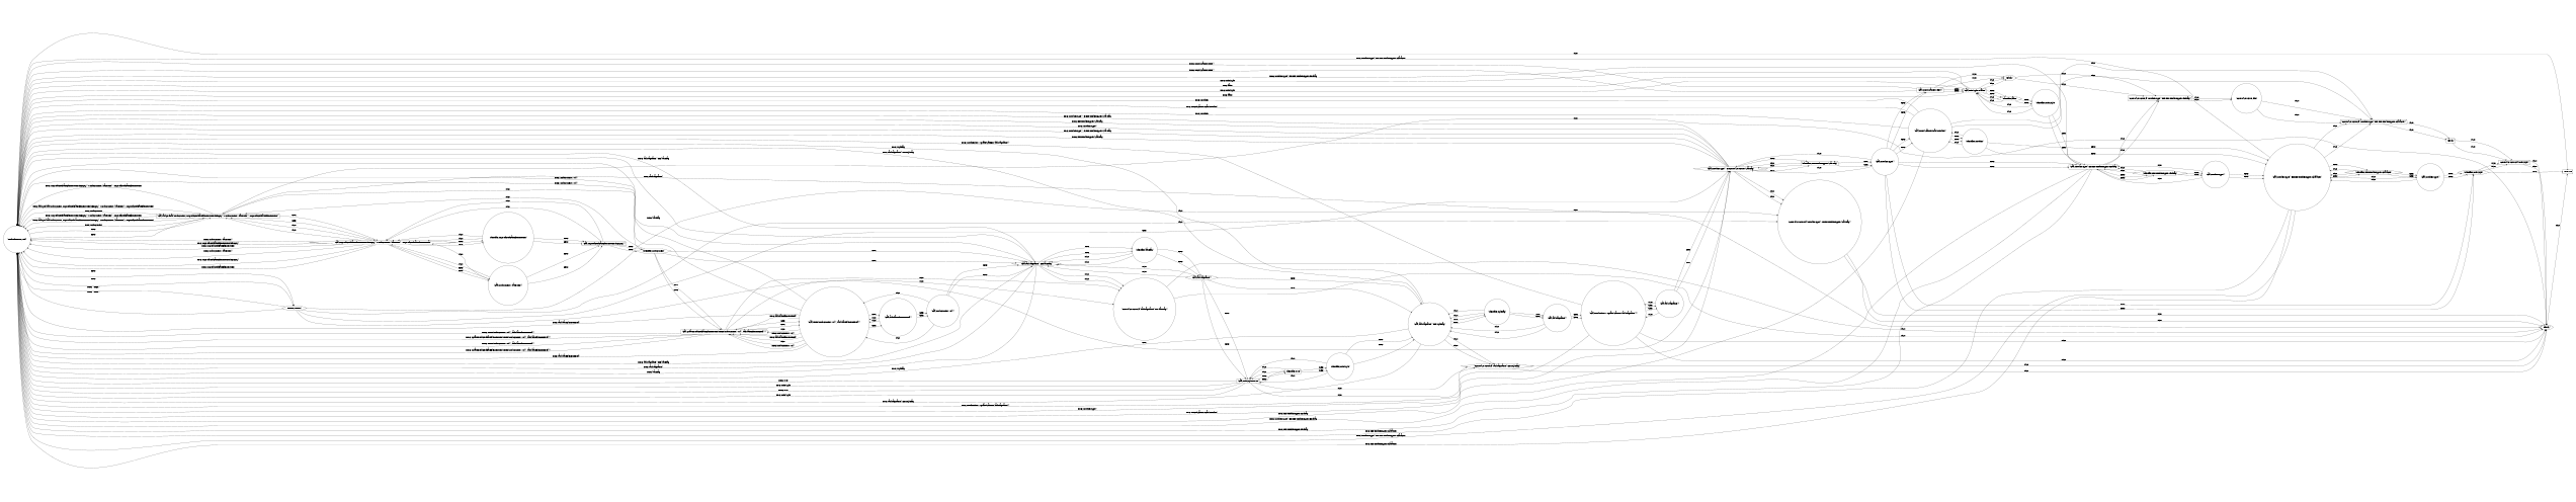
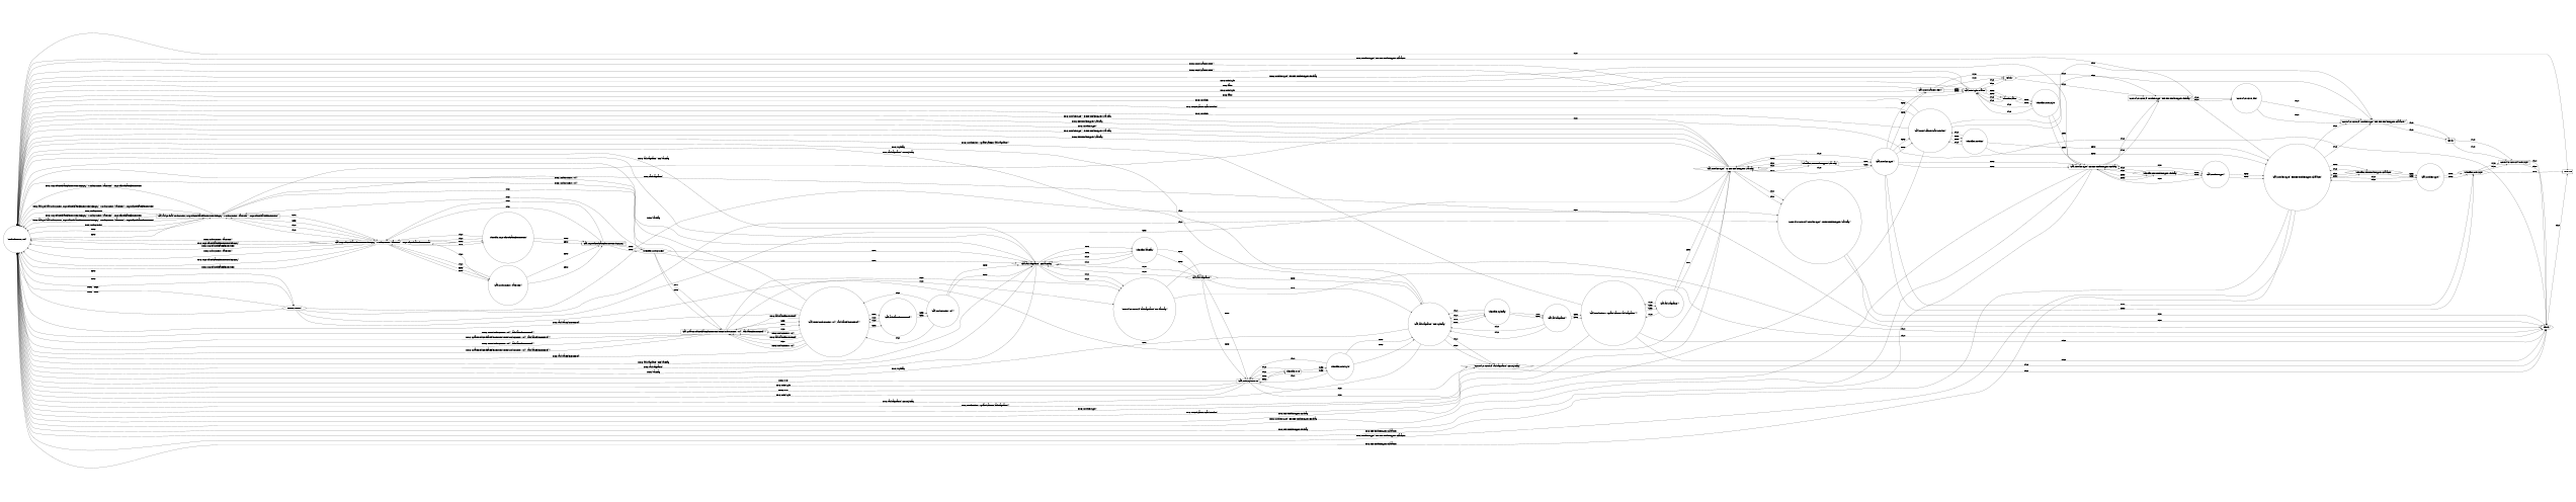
  digraph {
    rankdir=LR
    node [shape=circle]
    edge [arrowhead=tee]
    n1 [label="(MethodReturn,void)"]
    n2 [label="(Return,return;)" shape=hexagon]
    n3 [label="(Call,task.preload(m_document, m_predictedBaseElementURL.isEmpty() ? m_document->baseURL() : m_predictedBaseElementURL))" shape=note]
    1000100 [shape=note]
-   n5 [label="(Call,m_token.type() != ControlStructure::StartTag)" shape=hexagon]
+   n5 [label="(Call,m_token.type() != HTMLTokenTypes::StartTag)" shape=hexagon]
    n6 [label="(ControlStructure,if (m_token.type() != HTMLTokenTypes::StartTag))"]
    n7 [label="(Block,)" shape=hexagon]
    n8 [label="(Call,m_predictedBaseElementURL.isEmpty() ? m_document->baseURL() : m_predictedBaseElementURL)" shape=hexagon]
    n9 [label="(Identifier,HTMLTokenTypes::StartTag)" shape=note]
    n10 [label="(Call,m_token.type())"]
    n11 [label="(Identifier,m_inStyle)" shape=hexagon]
    n12 [label="(Call,m_cssScanner.scan(m_token))"]
    n13 [label="(Call,m_token.type() == HTMLTokenTypes::EndTag)" shape=note]
    n14 [label="(Call,m_cssScanner.reset())" shape=note]
    n15 [label="(ControlStructure,if (m_inStyle))" shape=note]
    n16 [label="(ControlStructure,if (m_token.type() == HTMLTokenTypes::Character))" shape=note]
    n17 [label="(Identifier,m_token)"]
    n18 [label="(ControlStructure,if (m_token.type() == HTMLTokenTypes::EndTag))" shape=note]
    n19 [label="(Identifier,HTMLTokenTypes::EndTag)" shape=hexagon]
    n20 [label="(Block,)" shape=hexagon]
    n21 [label="(Call,m_inStyle = false)" shape=note]
    n22 [label="(Call,task.tagName())"]
    n23 [label="(Call,m_tokenizer->updateStateFor(task.tagName()))"]
    n24 [label="(Identifier,styleTag)"]
    n25 [label="(Call,task.tagName() == styleTag)"]
    n26 [label="(Call,task.tagName())"]
    n27 [label="(ControlStructure,if (task.tagName() == styleTag))" shape=hexagon]
    n28 [label="(Identifier,true)" shape=note]
    n29 [label="(Call,m_inStyle = true)" shape=note]
    n30 [label="(Identifier,m_inStyle)"]
    n31 [label="(Identifier,baseTag)"]
    n32 [label="(Call,task.tagName() == baseTag)" shape=hexagon]
    n33 [label="(Call,task.tagName())" shape=hexagon]
    n34 [label="(ControlStructure,if (task.tagName() == baseTag))"]
    n35 [label="(Call,KURL(m_document->url(), task.baseElementHref()))"]
    n36 [label="(Call,task.baseElementHref())"]
    n37 [label="(Call,updatePredictedBaseElementURL(KURL(m_document->url(), task.baseElementHref())))" shape=note]
    n38 [label="(Call,m_document->url())"]
    n39 [label="(Identifier,m_document)" shape=hexagon]
    n40 [label="(Call,m_document->baseURL())"]
    n41 [label="(Identifier,m_predictedBaseElementURL)"]
    n42 [label="(Call,m_predictedBaseElementURL.isEmpty())" shape=note]
    n43 [label="(Block,)" shape=note]
    n44 [label="(Call,m_token.type() == HTMLTokenTypes::Character)"]
    n45 [label="(Identifier,HTMLTokenTypes::Character)" shape=hexagon]
    n46 [label="(Call,m_token.type())"]
    n47 [label="(ControlStructure,else)"]
    n48 [label="(Call,m_token.type())"]
    n49 [label="(Identifier,false)" shape=hexagon]
    n50 [label="(Identifier,m_inStyle)"]
    n1 -> n2 [arrowhead=vee label="CFG: "]
    n1 -> n2 [arrowhead=vee label="CFG: "]
    n1 -> n3 [label="CFG: "]
    n1 -> n3 [arrowhead=vee label="CFG: "]
    n1 -> 1000100 [label="AST: "]
    n2 -> n1 [label="DDG: <RET>"]
    n2 -> n1 [arrowhead=vee label="DDG: <RET>"]
    n2 -> n5 [label="CFG: "]
    n2 -> n5 [arrowhead=vee label="CFG: "]
    n2 -> n6 [arrowhead=vee label="AST: "]
    n2 -> n6 [arrowhead=vee label="AST: "]
    n3 -> n1 [label="DDG: m_predictedBaseElementURL.isEmpty() ? m_document->baseURL() : m_predictedBaseElementURL"]
    n3 -> n1 [label="DDG: task.preload(m_document, m_predictedBaseElementURL.isEmpty() ? m_document->baseURL() : m_predictedBaseElementURL)"]
    n3 -> n1 [label="DDG: m_document"]
    n3 -> n1 [arrowhead=vee label="DDG: m_predictedBaseElementURL.isEmpty() ? m_document->baseURL() : m_predictedBaseElementURL"]
    n3 -> n1 [label="DDG: task.preload(m_document, m_predictedBaseElementURL.isEmpty() ? m_document->baseURL() : m_predictedBaseElementURL)"]
    n3 -> n1 [label="DDG: m_document"]
    n3 -> n7 [label="AST: "]
    n3 -> n7 [label="AST: "]
    n3 -> n8 [label="CFG: "]
    n3 -> n8 [arrowhead=vee label="CFG: "]
    n5 -> n1 [label="DDG: HTMLTokenTypes::StartTag"]
    n5 -> n1 [label="DDG: m_token.type()"]
    n5 -> n1 [arrowhead=vee label="DDG: m_token.type() != HTMLTokenTypes::StartTag"]
    n5 -> n1 [arrowhead=vee label="DDG: HTMLTokenTypes::StartTag"]
    n5 -> n1 [label="DDG: m_token.type()"]
    n5 -> n1 [label="DDG: m_token.type() != HTMLTokenTypes::StartTag"]
    n5 -> n6 [arrowhead=vee label="AST: "]
    n5 -> n6 [label="AST: "]
    n5 -> n9 [arrowhead=vee label="CFG: "]
    n5 -> n9 [arrowhead=vee label="CFG: "]
    n6 -> n7 [label="AST: "]
    n6 -> n7 [label="AST: "]
    n7 -> 1000100 [arrowhead=vee label="AST: "]
    n8 -> n1 [arrowhead=vee label="DDG: m_predictedBaseElementURL.isEmpty()"]
    n8 -> n1 [arrowhead=vee label="DDG: m_predictedBaseElementURL"]
    n8 -> n1 [label="DDG: m_document->baseURL()"]
    n8 -> n1 [arrowhead=vee label="DDG: m_predictedBaseElementURL.isEmpty()"]
    n8 -> n1 [arrowhead=vee label="DDG: m_predictedBaseElementURL"]
    n8 -> n1 [label="DDG: m_document->baseURL()"]
    n8 -> n3 [arrowhead=vee label="AST: "]
    n8 -> n3 [label="AST: "]
    n8 -> n40 [label="CFG: "]
    n8 -> n40 [arrowhead=vee label="CFG: "]
    n8 -> n41 [arrowhead=vee label="CFG: "]
    n8 -> n41 [label="CFG: "]
    n9 -> n5 [label="AST: "]
    n9 -> n5 [label="AST: "]
    n9 -> n10 [arrowhead=vee label="CFG: "]
    n9 -> n10 [arrowhead=vee label="CFG: "]
    n10 -> n5 [label="AST: "]
    n10 -> n5 [label="AST: "]
    n10 -> n11 [label="CFG: "]
    n10 -> n11 [arrowhead=vee label="CFG: "]
    n10 -> n12 [arrowhead=vee label="CFG: "]
    n10 -> n12 [label="CFG: "]
    n10 -> n13 [label="CFG: "]
    n10 -> n13 [arrowhead=vee label="CFG: "]
    n10 -> n14 [label="CFG: "]
    n10 -> n14 [arrowhead=vee label="CFG: "]
    n11 -> 1000100 [label="CFG: "]
    n11 -> n15 [arrowhead=vee label="AST: "]
    n11 -> n15 [label="AST: "]
    n12 -> n1 [label="DDG: m_token"]
    n12 -> n1 [label="DDG: m_cssScanner.scan(m_token)"]
    n12 -> n1 [arrowhead=vee label="DDG: m_token"]
    n12 -> n1 [arrowhead=vee label="DDG: m_cssScanner.scan(m_token)"]
    n12 -> n16 [arrowhead=vee label="AST: "]
    n12 -> n16 [arrowhead=vee label="AST: "]
    n12 -> n17 [arrowhead=vee label="CFG: "]
    n12 -> n17 [label="CFG: "]
    n13 -> n1 [arrowhead=vee label="DDG: HTMLTokenTypes::EndTag"]
    n13 -> n1 [arrowhead=vee label="DDG: m_token.type() == HTMLTokenTypes::EndTag"]
    n13 -> n1 [label="DDG: HTMLTokenTypes::EndTag"]
    n13 -> n1 [arrowhead=vee label="DDG: m_token.type() == HTMLTokenTypes::EndTag"]
    n13 -> n18 [arrowhead=vee label="AST: "]
    n13 -> n18 [arrowhead=vee label="AST: "]
    n13 -> n19 [label="CFG: "]
    n13 -> n19 [label="CFG: "]
    n14 -> n1 [arrowhead=vee label="DDG: m_cssScanner.reset()"]
    n14 -> n1 [arrowhead=vee label="DDG: m_cssScanner.reset()"]
    n14 -> n20 [arrowhead=vee label="AST: "]
    n14 -> n20 [label="AST: "]
    n14 -> n21 [label="CFG: "]
    n14 -> n21 [arrowhead=vee label="CFG: "]
    n15 -> n7 [label="AST: "]
    n15 -> n7 [arrowhead=vee label="AST: "]
    n16 -> n43 [arrowhead=vee label="AST: "]
    n16 -> n43 [label="AST: "]
    n17 -> n12 [label="AST: "]
    n17 -> n12 [label="AST: "]
    n17 -> n44 [label="CFG: "]
    n17 -> n44 [arrowhead=vee label="CFG: "]
    n18 -> n47 [arrowhead=vee label="AST: "]
    n18 -> n47 [label="AST: "]
    n19 -> n13 [arrowhead=vee label="AST: "]
    n19 -> n13 [label="AST: "]
    n19 -> n48 [arrowhead=vee label="CFG: "]
    n19 -> n48 [label="CFG: "]
    n20 -> n18 [arrowhead=vee label="AST: "]
    n20 -> n18 [label="AST: "]
    n21 -> n1 [label="DDG: m_inStyle"]
    n21 -> n1 [label="DDG: false"]
    n21 -> n1 [arrowhead=vee label="DDG: m_inStyle"]
    n21 -> n1 [arrowhead=vee label="DDG: false"]
    n21 -> n20 [label="AST: "]
    n21 -> n20 [label="AST: "]
    n21 -> n49 [label="CFG: "]
    n21 -> n49 [arrowhead=vee label="CFG: "]
    n22 -> n5 [label="CFG: "]
    n22 -> n5 [arrowhead=vee label="CFG: "]
    n22 -> n23 [arrowhead=vee label="AST: "]
    n22 -> n23 [label="AST: "]
    n23 -> n1 [label="DDG: m_tokenizer->updateStateFor(task.tagName())"]
    n23 -> n1 [label="DDG: m_tokenizer->updateStateFor(task.tagName())"]
    n23 -> n7 [arrowhead=vee label="AST: "]
    n23 -> n7 [arrowhead=vee label="AST: "]
    n23 -> n22 [arrowhead=vee label="CFG: "]
    n23 -> n22 [label="CFG: "]
    n24 -> n25 [label="AST: "]
    n24 -> n25 [label="AST: "]
    n24 -> n26 [arrowhead=vee label="CFG: "]
    n24 -> n26 [arrowhead=vee label="CFG: "]
    n25 -> n1 [label="DDG: task.tagName() == styleTag"]
    n25 -> n1 [label="DDG: styleTag"]
    n25 -> n1 [arrowhead=vee label="DDG: task.tagName() == styleTag"]
    n25 -> n1 [arrowhead=vee label="DDG: styleTag"]
    n25 -> n24 [label="CFG: "]
    n25 -> n24 [label="CFG: "]
    n25 -> n27 [label="AST: "]
    n25 -> n27 [label="AST: "]
    n26 -> n23 [label="CFG: "]
    n26 -> n23 [label="CFG: "]
    n26 -> n25 [arrowhead=vee label="AST: "]
    n26 -> n25 [arrowhead=vee label="AST: "]
    n27 -> n7 [arrowhead=vee label="AST: "]
    n27 -> n7 [arrowhead=vee label="AST: "]
    n28 -> n29 [arrowhead=vee label="AST: "]
    n28 -> n29 [label="AST: "]
    n28 -> n30 [label="CFG: "]
    n28 -> n30 [arrowhead=vee label="CFG: "]
    n29 -> n1 [arrowhead=vee label="DDG: m_inStyle"]
    n29 -> n1 [label="DDG: true"]
    n29 -> n1 [label="DDG: m_inStyle"]
    n29 -> n1 [label="DDG: true"]
    n29 -> n27 [arrowhead=vee label="AST: "]
    n29 -> n27 [arrowhead=vee label="AST: "]
    n29 -> n28 [label="CFG: "]
    n29 -> n28 [arrowhead=vee label="CFG: "]
    n30 -> n25 [label="CFG: "]
    n30 -> n25 [arrowhead=vee label="CFG: "]
    n30 -> n29 [label="AST: "]
    n30 -> n29 [arrowhead=vee label="AST: "]
    n31 -> n32 [arrowhead=vee label="AST: "]
    n31 -> n32 [label="AST: "]
    n31 -> n33 [label="CFG: "]
    n31 -> n33 [label="CFG: "]
    n32 -> n1 [label="DDG: task.tagName()"]
    n32 -> n1 [arrowhead=vee label="DDG: baseTag"]
    n32 -> n1 [arrowhead=vee label="DDG: task.tagName() == baseTag"]
    n32 -> n1 [label="DDG: task.tagName()"]
    n32 -> n1 [label="DDG: baseTag"]
    n32 -> n1 [arrowhead=vee label="DDG: task.tagName() == baseTag"]
    n32 -> n31 [label="CFG: "]
    n32 -> n31 [label="CFG: "]
    n32 -> n34 [label="AST: "]
    n32 -> n34 [arrowhead=vee label="AST: "]
    n33 -> n25 [arrowhead=vee label="CFG: "]
    n33 -> n25 [label="CFG: "]
    n33 -> n29 [arrowhead=vee label="CFG: "]
    n33 -> n29 [label="CFG: "]
    n33 -> n32 [label="AST: "]
    n33 -> n32 [arrowhead=vee label="AST: "]
    n34 -> n7 [label="AST: "]
    n34 -> n7 [arrowhead=vee label="AST: "]
    n35 -> n1 [label="DDG: m_document->url()"]
    n35 -> n1 [label="DDG: task.baseElementHref()"]
    n35 -> n1 [arrowhead=vee label="DDG: m_document->url()"]
    n35 -> n1 [label="DDG: task.baseElementHref()"]
    n35 -> n36 [label="CFG: "]
    n35 -> n36 [label="CFG: "]
    n35 -> n37 [arrowhead=vee label="AST: "]
    n35 -> n37 [label="DDG: m_document->url()"]
    n35 -> n37 [arrowhead=vee label="DDG: task.baseElementHref()"]
    n35 -> n37 [arrowhead=vee label="AST: "]
    n35 -> n37 [arrowhead=vee label="DDG: m_document->url()"]
    n35 -> n37 [label="DDG: task.baseElementHref()"]
    n36 -> n35 [arrowhead=vee label="AST: "]
    n36 -> n35 [label="AST: "]
    n36 -> n38 [arrowhead=vee label="CFG: "]
    n36 -> n38 [label="CFG: "]
    n37 -> n1 [arrowhead=vee label="DDG: updatePredictedBaseElementURL(KURL(m_document->url(), task.baseElementHref()))"]
    n37 -> n1 [arrowhead=vee label="DDG: KURL(m_document->url(), task.baseElementHref())"]
    n37 -> n1 [arrowhead=vee label="DDG: updatePredictedBaseElementURL(KURL(m_document->url(), task.baseElementHref()))"]
    n37 -> n1 [arrowhead=vee label="DDG: KURL(m_document->url(), task.baseElementHref())"]
    n37 -> n34 [label="AST: "]
    n37 -> n34 [arrowhead=vee label="AST: "]
    n37 -> n35 [label="CFG: "]
    n37 -> n35 [label="CFG: "]
    n38 -> n32 [arrowhead=vee label="CFG: "]
    n38 -> n32 [arrowhead=vee label="CFG: "]
    n38 -> n35 [arrowhead=vee label="AST: "]
    n38 -> n35 [label="AST: "]
    n39 -> n3 [label="AST: "]
    n39 -> n3 [arrowhead=vee label="AST: "]
    n39 -> n32 [label="CFG: "]
    n39 -> n32 [arrowhead=vee label="CFG: "]
    n39 -> n37 [label="CFG: "]
    n39 -> n37 [arrowhead=vee label="CFG: "]
    n40 -> n8 [label="AST: "]
    n40 -> n8 [label="AST: "]
    n40 -> n42 [label="CFG: "]
    n40 -> n42 [arrowhead=vee label="CFG: "]
    n41 -> n8 [arrowhead=vee label="AST: "]
    n41 -> n8 [arrowhead=vee label="AST: "]
    n41 -> n42 [label="CFG: "]
    n41 -> n42 [arrowhead=vee label="CFG: "]
    n42 -> n8 [label="AST: "]
    n42 -> n8 [label="AST: "]
    n42 -> n39 [arrowhead=vee label="CFG: "]
    n42 -> n39 [arrowhead=vee label="CFG: "]
    n43 -> n15 [label="AST: "]
    n43 -> n15 [label="AST: "]
    n44 -> n1 [label="DDG: HTMLTokenTypes::Character"]
    n44 -> n1 [label="DDG: m_token.type() == HTMLTokenTypes::Character"]
    n44 -> n1 [arrowhead=vee label="DDG: HTMLTokenTypes::Character"]
    n44 -> n1 [label="DDG: m_token.type() == HTMLTokenTypes::Character"]
    n44 -> n16 [label="AST: "]
    n44 -> n16 [arrowhead=vee label="AST: "]
    n44 -> n45 [arrowhead=vee label="CFG: "]
    n44 -> n45 [arrowhead=vee label="CFG: "]
    n45 -> n44 [arrowhead=vee label="AST: "]
    n45 -> n44 [arrowhead=vee label="AST: "]
    n45 -> n46 [arrowhead=vee label="CFG: "]
    n45 -> n46 [arrowhead=vee label="CFG: "]
    n46 -> n11 [arrowhead=vee label="CFG: "]
    n46 -> n11 [label="CFG: "]
    n46 -> n44 [label="AST: "]
    n46 -> n44 [arrowhead=vee label="AST: "]
    n47 -> n16 [label="AST: "]
    n47 -> n16 [label="AST: "]
    n48 -> n13 [arrowhead=vee label="AST: "]
    n48 -> n13 [arrowhead=vee label="AST: "]
    n48 -> n44 [arrowhead=vee label="CFG: "]
    n48 -> n44 [arrowhead=vee label="CFG: "]
    n49 -> n21 [label="AST: "]
    n49 -> n21 [label="AST: "]
    n49 -> n50 [label="CFG: "]
    n49 -> n50 [arrowhead=vee label="CFG: "]
    n50 -> n13 [label="CFG: "]
    n50 -> n13 [label="CFG: "]
    n50 -> n21 [arrowhead=vee label="AST: "]
    n50 -> n21 [arrowhead=vee label="AST: "]
  }
